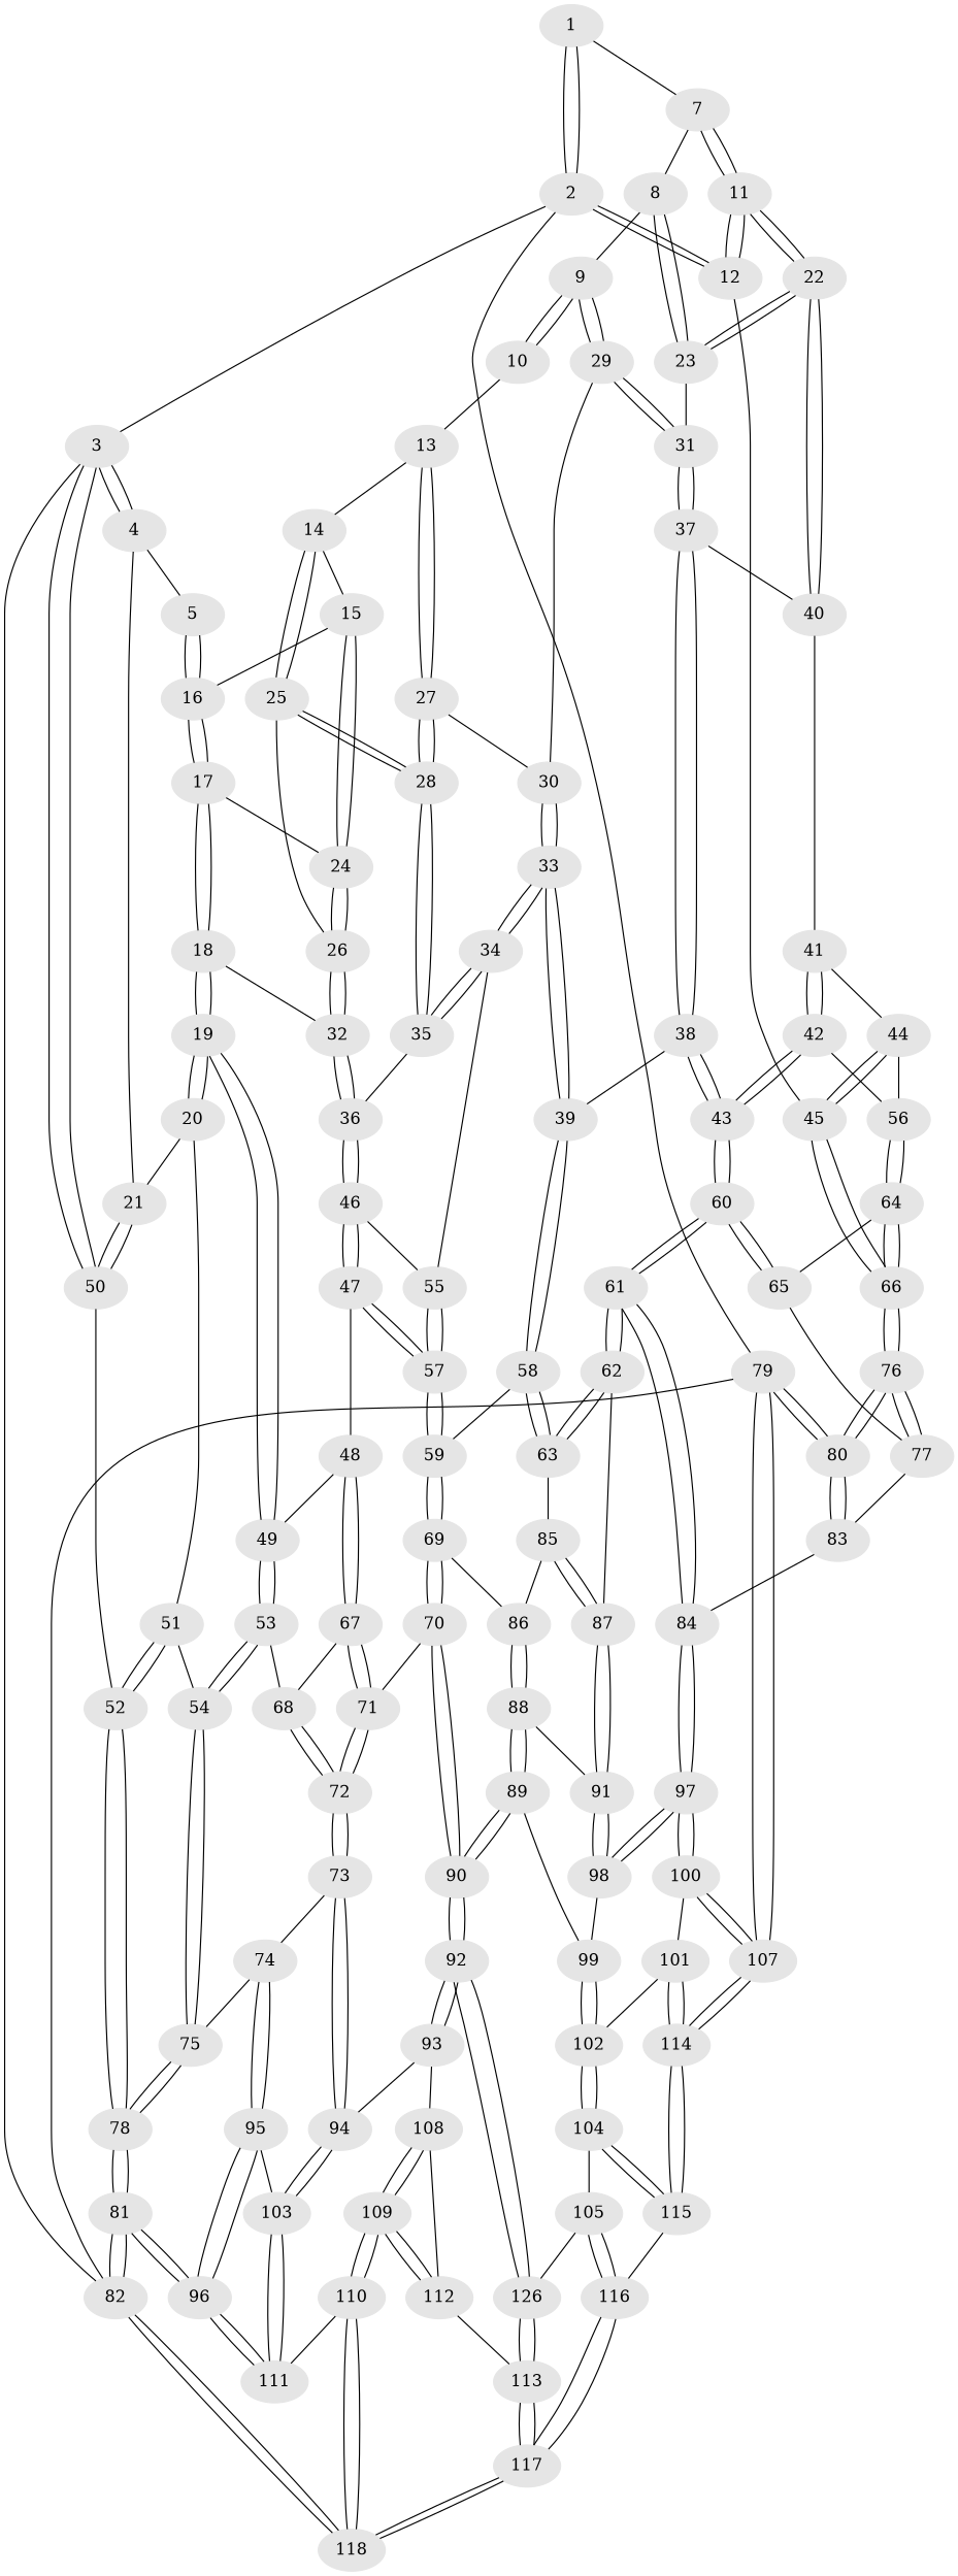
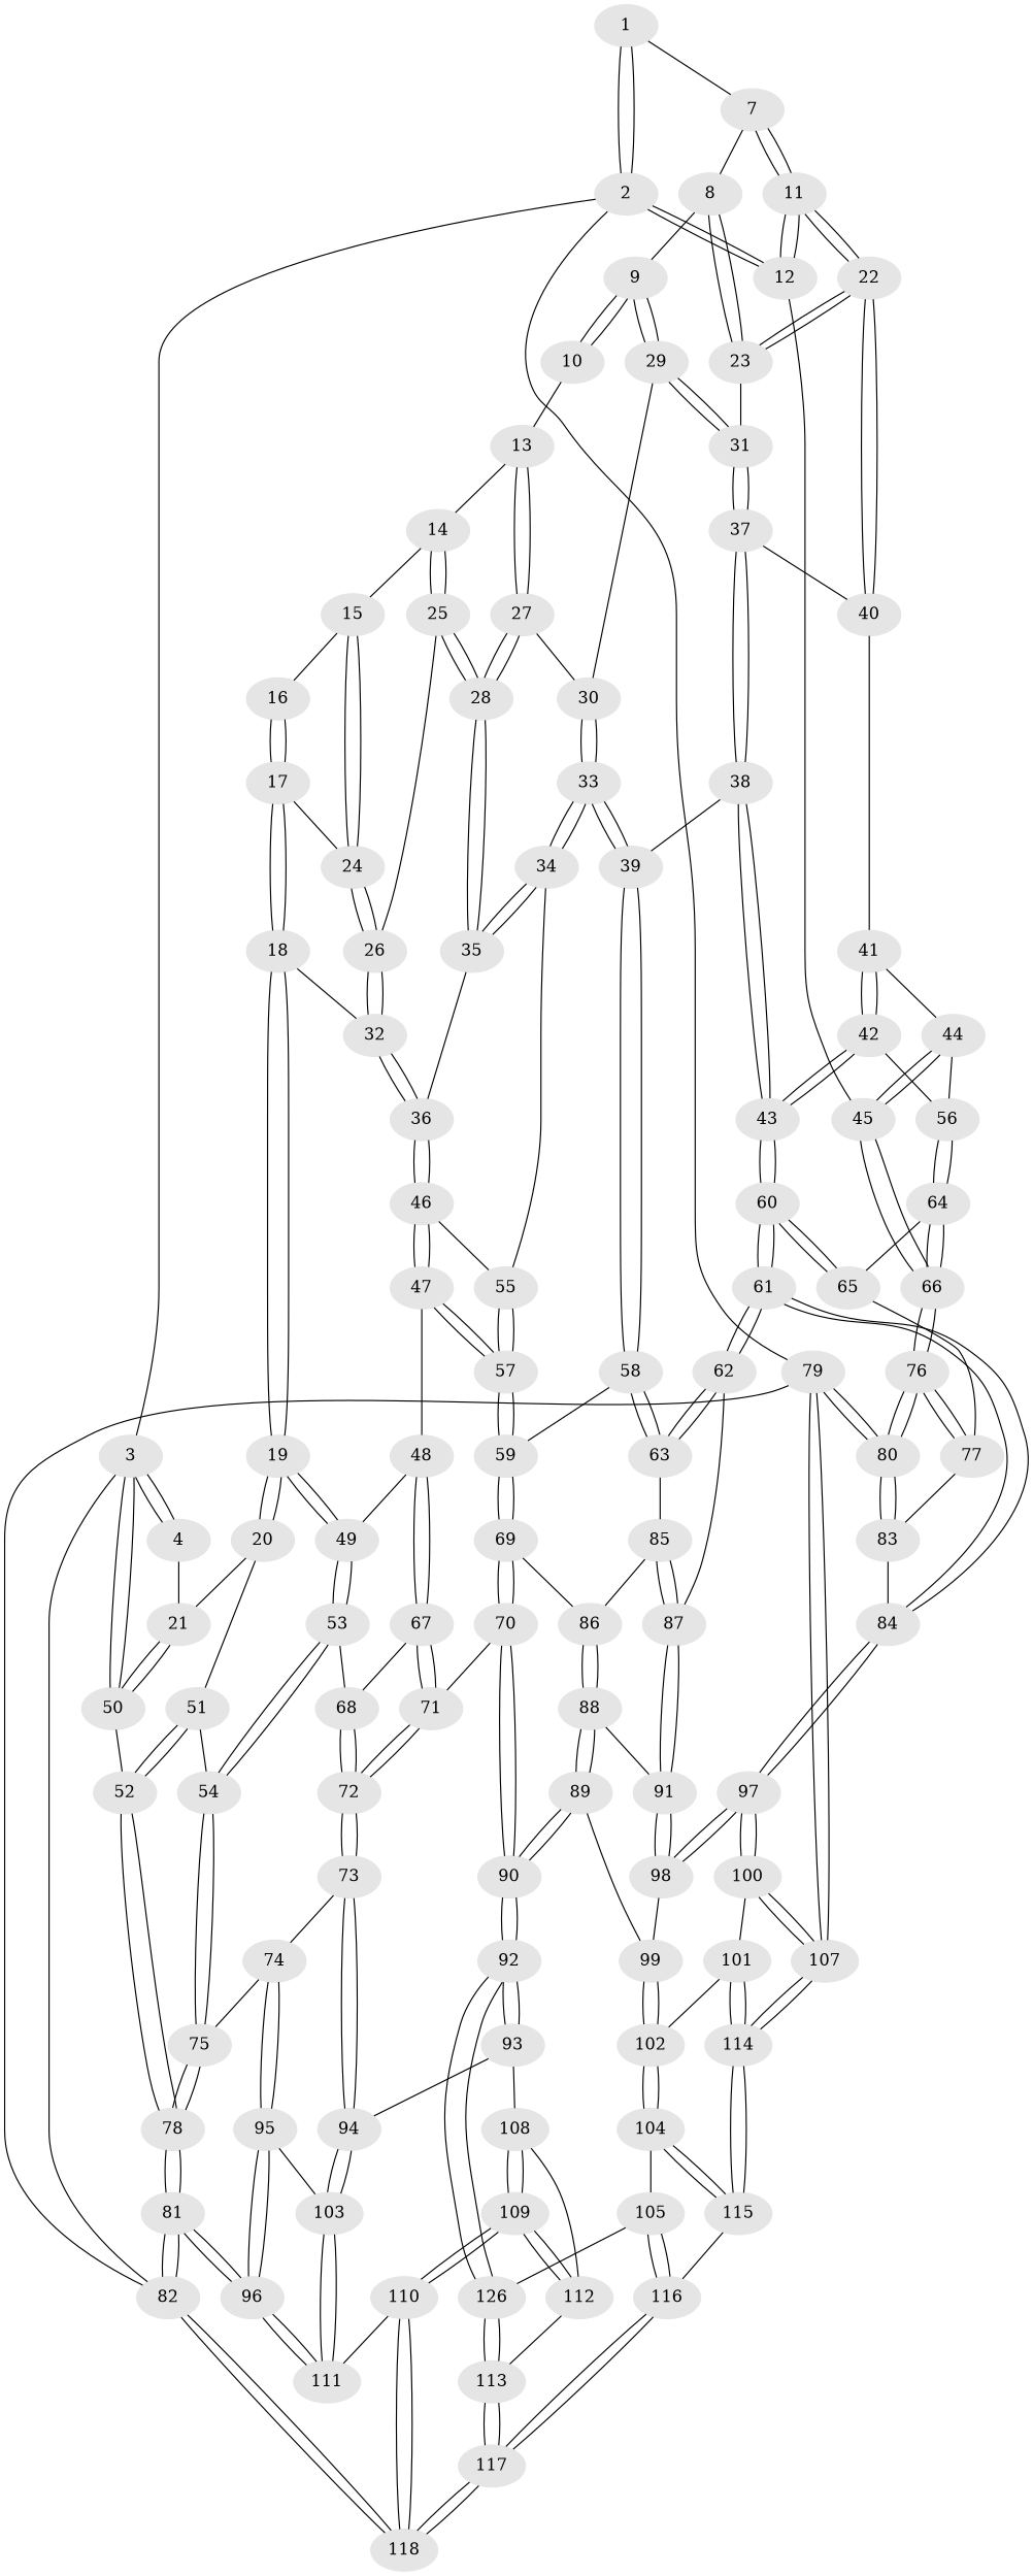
  graph {
    node [color=gray90 style=filled]
    1
    2
    7
    3
    12
    79
    8
    11
    4
    50
    82
    45
    80
    107
-   5
    21
    52
    118
    16
    17
    10
    13
    9
    23
    22
    29
    31
    30
    14
    27
    40
    66
    15
    25
    28
    24
    26
    18
    19
    32
    20
    49
    36
    51
    53
    54
    41
    37
    35
    33
    34
    39
    38
    46
    55
    58
    57
    47
    43
    60
    59
    63
    42
    44
    56
    64
    61
    65
    76
    48
    67
    68
    71
    78
    75
    81
    72
    69
    85
    70
    86
    62
    84
    77
    87
    97
    91
    83
    73
    90
    88
    92
    74
    94
    95
    103
    96
    114
    111
    98
    100
    89
    99
    102
    93
    n106 [label=126]
    108
    113
    109
    112
    101
    104
    115
    105
    116
    117
    110
    1 -- 2
    1 -- 2
    1 -- 7
    2 -- 3
    2 -- 12
    2 -- 12
    2 -- 79
    7 -- 8
    7 -- 11
    7 -- 11
    3 -- 4
    3 -- 4
    3 -- 50
    3 -- 50
    3 -- 82
    12 -- 45
    79 -- 82
    79 -- 80
    79 -- 80
    79 -- 107
    79 -- 107
    8 -- 9
    8 -- 23
    8 -- 23
    11 -- 12
    11 -- 12
    11 -- 22
    11 -- 22
-   4 -- 5
    4 -- 21
    50 -- 52
    82 -- 118
    82 -- 118
    45 -- 66
    45 -- 66
    80 -- 83
    80 -- 83
    107 -- 114
    107 -- 114
-   5 -- 16
-   5 -- 16
    21 -- 50
    21 -- 50
    52 -- 78
    52 -- 78
    16 -- 17
    16 -- 17
    17 -- 24
    17 -- 18
    17 -- 18
    10 -- 13
    13 -- 14
    13 -- 27
    13 -- 27
    9 -- 10
    9 -- 10
    9 -- 29
    9 -- 29
    23 -- 31
    22 -- 23
    22 -- 23
    22 -- 40
    22 -- 40
    29 -- 31
    29 -- 31
    29 -- 30
    31 -- 37
    31 -- 37
    30 -- 33
    30 -- 33
    14 -- 15
    14 -- 25
    14 -- 25
    27 -- 30
    27 -- 28
    27 -- 28
    40 -- 41
    66 -- 76
    66 -- 76
    15 -- 16
    15 -- 24
    15 -- 24
    25 -- 28
    25 -- 28
    25 -- 26
    28 -- 35
    28 -- 35
    24 -- 26
    24 -- 26
    26 -- 32
    26 -- 32
    18 -- 19
    18 -- 19
    18 -- 32
    19 -- 20
    19 -- 20
    19 -- 49
    19 -- 49
    32 -- 36
    32 -- 36
    20 -- 21
    20 -- 51
    49 -- 53
    49 -- 53
    36 -- 46
    36 -- 46
    51 -- 52
    51 -- 52
    51 -- 54
    53 -- 54
    53 -- 54
    53 -- 68
    54 -- 75
    54 -- 75
    41 -- 42
    41 -- 42
    41 -- 44
    37 -- 40
    37 -- 38
    37 -- 38
    35 -- 36
    33 -- 34
    33 -- 34
    33 -- 39
    33 -- 39
    34 -- 35
    34 -- 35
    34 -- 55
    39 -- 58
    39 -- 58
    38 -- 39
    38 -- 43
    38 -- 43
    46 -- 55
    46 -- 47
    46 -- 47
    55 -- 57
    55 -- 57
    58 -- 59
    58 -- 63
    58 -- 63
    57 -- 59
    57 -- 59
    47 -- 57
    47 -- 57
    47 -- 48
    43 -- 60
    43 -- 60
    60 -- 61
    60 -- 61
    60 -- 65
    60 -- 65
    59 -- 69
    59 -- 69
    63 -- 85
    42 -- 43
    42 -- 43
    42 -- 56
    44 -- 45
    44 -- 45
    44 -- 56
    56 -- 64
    56 -- 64
    64 -- 66
    64 -- 66
    64 -- 65
    61 -- 62
    61 -- 62
    61 -- 84
    61 -- 84
    65 -- 77
    76 -- 80
    76 -- 80
    76 -- 77
    76 -- 77
    48 -- 49
    48 -- 67
    48 -- 67
    67 -- 68
    67 -- 71
    67 -- 71
    68 -- 72
    68 -- 72
    71 -- 72
    71 -- 72
    78 -- 81
    78 -- 81
    75 -- 78
    75 -- 78
    81 -- 82
    81 -- 82
    81 -- 96
    81 -- 96
    72 -- 73
    72 -- 73
    69 -- 70
    69 -- 70
    69 -- 86
    85 -- 86
    85 -- 87
    85 -- 87
    70 -- 71
    70 -- 90
    70 -- 90
    86 -- 88
    86 -- 88
    62 -- 63
    62 -- 63
    62 -- 87
    84 -- 97
    84 -- 97
    77 -- 83
    87 -- 91
    87 -- 91
    97 -- 98
    97 -- 98
    97 -- 100
    97 -- 100
    91 -- 98
    91 -- 98
    83 -- 84
    73 -- 74
    73 -- 94
    73 -- 94
    90 -- 92
    90 -- 92
    88 -- 91
    88 -- 89
    88 -- 89
    92 -- 93
    92 -- 93
    92 -- n106
    92 -- n106
    74 -- 75
    74 -- 95
    74 -- 95
    94 -- 103
    94 -- 103
    95 -- 103
    95 -- 96
    95 -- 96
    103 -- 111
    103 -- 111
    96 -- 111
    96 -- 111
    114 -- 115
    114 -- 115
    98 -- 99
    100 -- 107
    100 -- 107
    100 -- 101
    89 -- 90
    89 -- 90
    89 -- 99
    99 -- 102
    99 -- 102
    102 -- 104
    102 -- 104
    93 -- 94
    93 -- 108
    n106 -- 113
    n106 -- 113
    108 -- 109
    108 -- 109
    108 -- 112
    113 -- 117
    113 -- 117
    109 -- 112
    109 -- 112
    109 -- 110
    109 -- 110
    112 -- 113
    101 -- 114
    101 -- 114
    101 -- 102
    104 -- 115
    104 -- 115
    104 -- 105
    115 -- 116
    105 -- n106
    105 -- 116
    105 -- 116
    116 -- 117
    116 -- 117
    117 -- 118
    117 -- 118
    110 -- 118
    110 -- 118
    110 -- 111
  }
